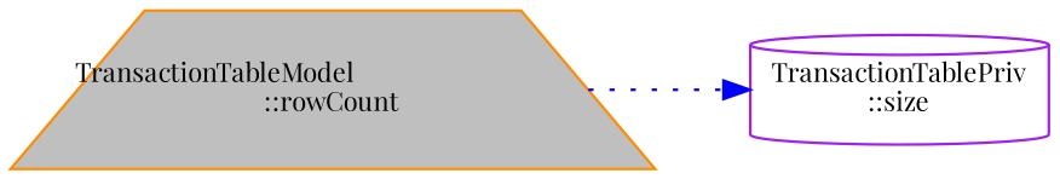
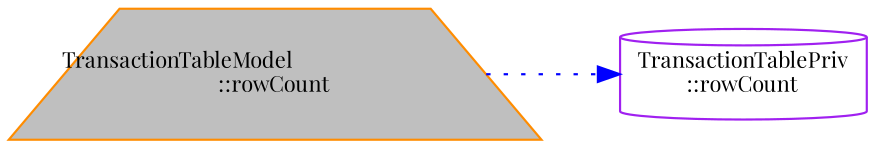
  digraph {
    rankdir=LR
    fontname="Playfair Display"
    node [fontname="Playfair Display" fontsize=10 style=filled]
    n1 [color=darkorange fillcolor=grey75 fontcolor=black height=0.2 label="TransactionTableModel\l::rowCount" shape=trapezium width=0.4]
-   n2 [color=purple fillcolor=white height=0.2 label="TransactionTablePriv\l::size" shape=cylinder width=0.4]
+   n2 [color=purple fillcolor=white height=0.2 label="TransactionTablePriv\l::rowCount" shape=cylinder width=0.4]
    n1 -> n2 [color=blue fontname="Playfair Display" fontsize=10 labelfontname=Helvetica labelfontsize=10 style=dotted]
  }
